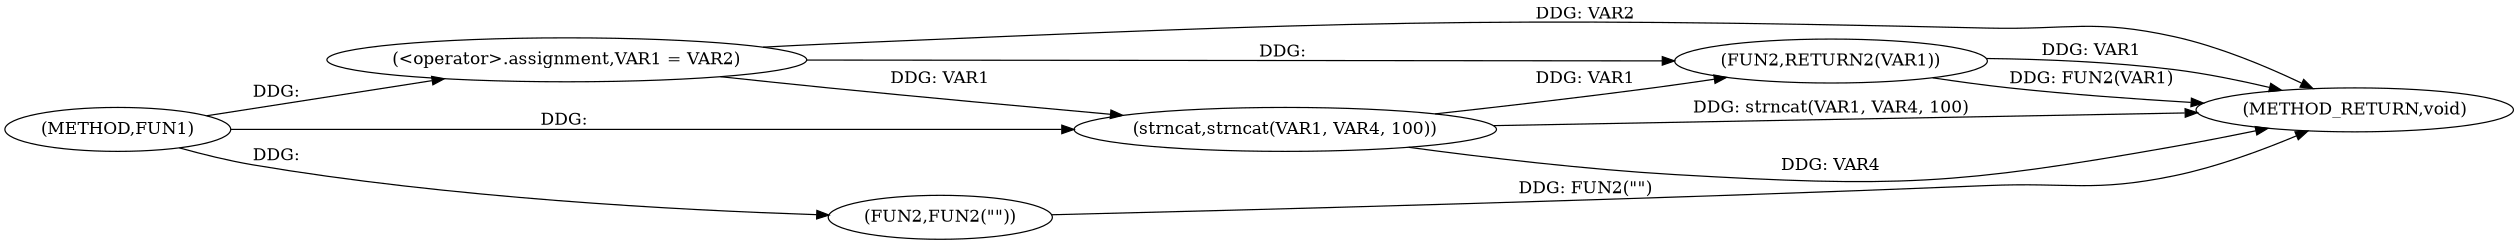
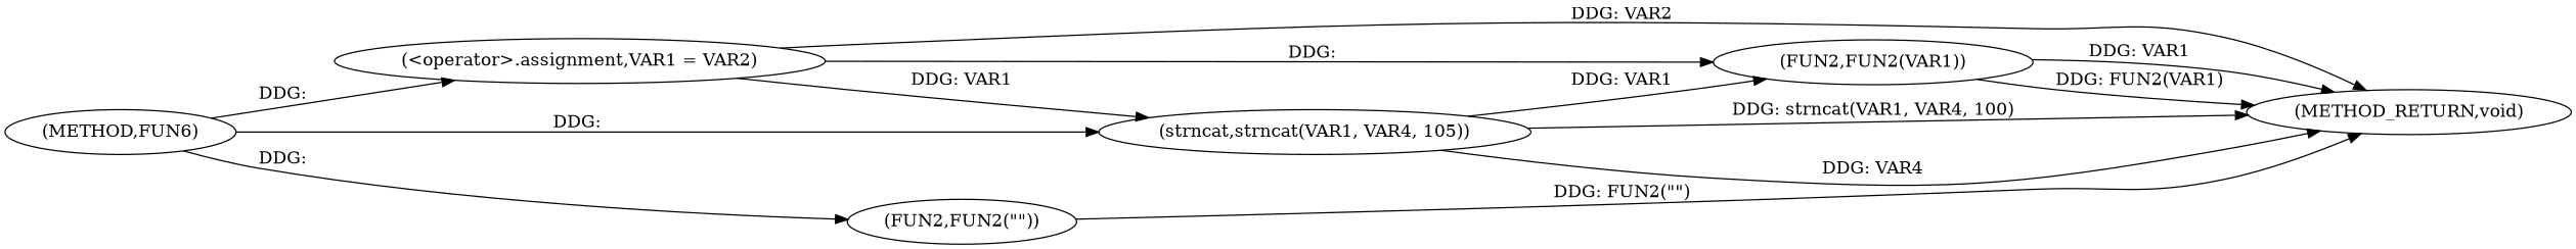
  digraph {
    fontname="DejaVu Serif"
    rankdir=LR
    node [fontname="DejaVu Serif"]
    edge [fontname="DejaVu Serif"]
-   n1 [label="(METHOD,FUN1)"]
+   n1 [label="(METHOD,FUN6)"]
    n2 [label="(<operator>.assignment,VAR1 = VAR2)"]
    n3 [label="(FUN2,FUN2(\"\"))"]
-   n4 [label="(strncat,strncat(VAR1, VAR4, 100))"]
-   n5 [label="(FUN2,RETURN2(VAR1))"]
+   n4 [label="(strncat,strncat(VAR1, VAR4, 105))"]
+   n5 [label="(FUN2,FUN2(VAR1))"]
    n6 [label="(METHOD_RETURN,void)"]
    n1 -> n2 [label="DDG: "]
    n1 -> n3 [label="DDG: "]
    n1 -> n4 [label="DDG: "]
    n2 -> n4 [label="DDG: VAR1"]
    n2 -> n5 [label="DDG: "]
    n2 -> n6 [label="DDG: VAR2"]
    n3 -> n6 [label="DDG: FUN2(\"\")"]
    n4 -> n5 [label="DDG: VAR1"]
    n4 -> n6 [label="DDG: VAR4"]
    n4 -> n6 [label="DDG: strncat(VAR1, VAR4, 100)"]
    n5 -> n6 [label="DDG: FUN2(VAR1)"]
    n5 -> n6 [label="DDG: VAR1"]
  }
